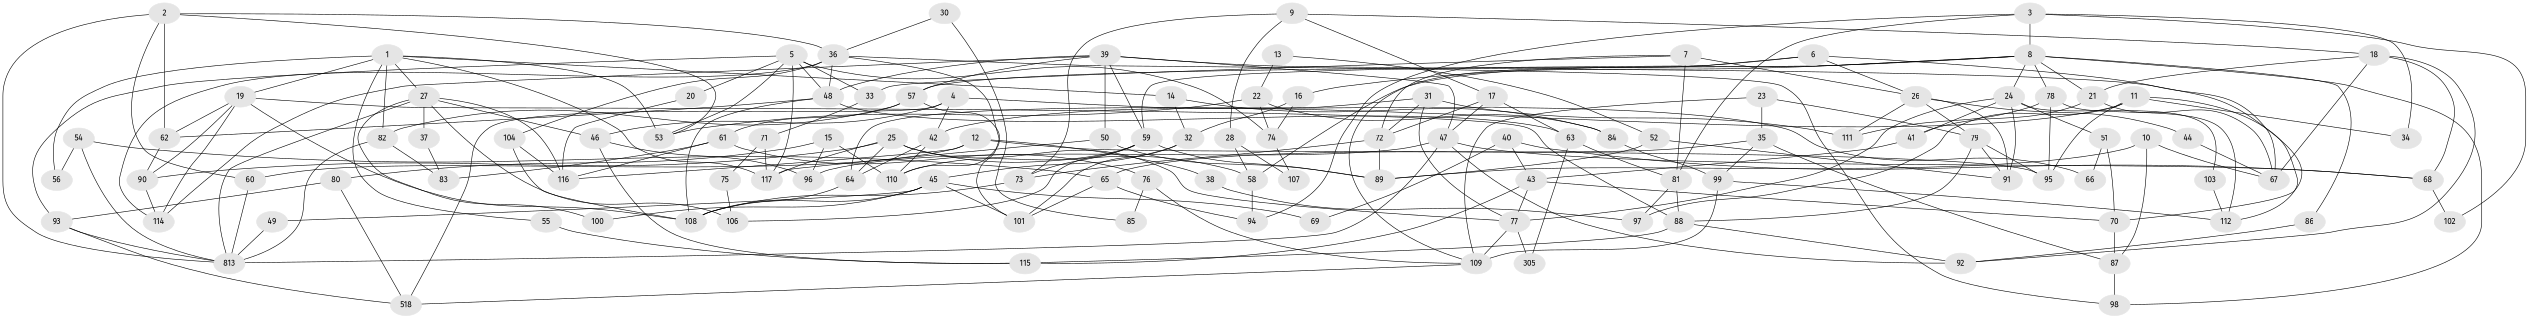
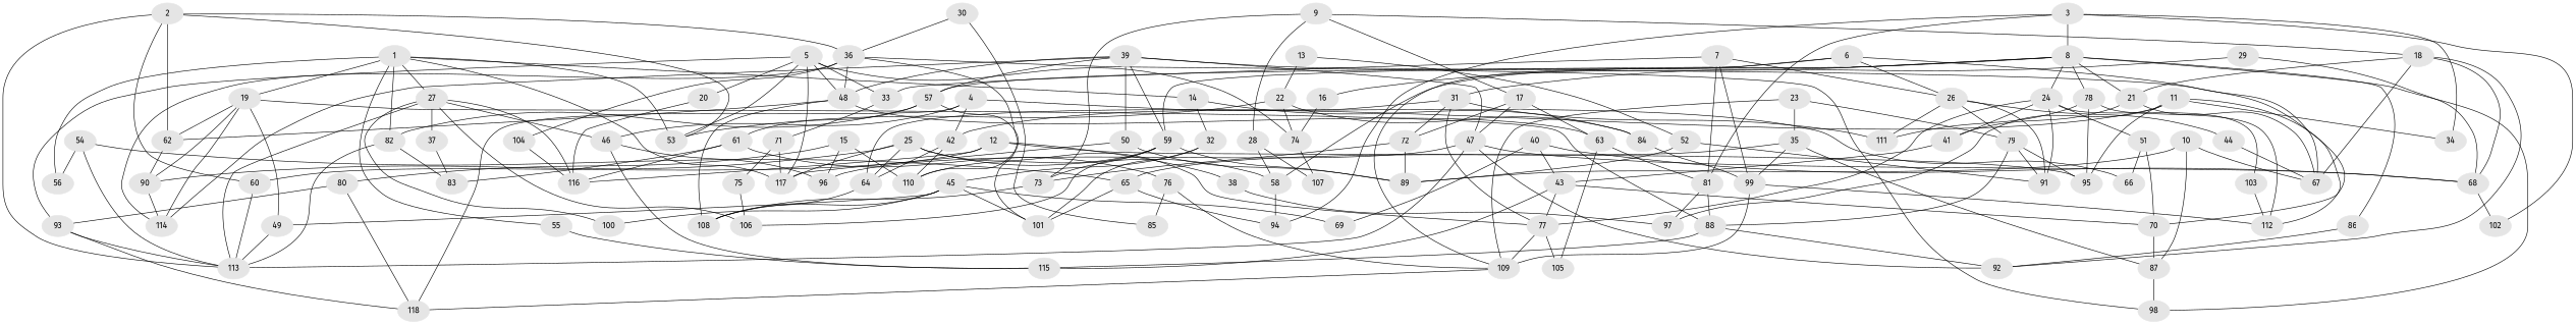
  graph {
    fontname="Fira Sans"
    node [color=gray90 fontname="Fira Sans" style=filled]
    edge [fontname="Fira Sans"]
    1
    14
    19
    27
    53
    55
    56
    82
    117
    32
    84
    62
    88
    90
    108
    114
-   113 [label=813]
+   113
    46
    116
    37
    100
    106
    115
    75
    83
    2
    36
    60
    48
    98
    110
    104
    3
    8
    34
    81
    94
    102
    16
    21
    24
    57
    58
    78
    86
    97
    4
    42
    66
-   118 [label=518]
+   118
    64
    96
    5
    20
    33
    74
    93
    71
    63
    107
    6
    26
    59
    67
    109
    79
    91
    44
    111
    73
    89
    7
    72
    41
    51
    77
    103
    101
    61
    95
    112
    92
    9
    17
    18
    28
    47
    68
    10
    87
    11
    12
    38
    13
    22
    52
    45
    99
    15
    80
-   105 [label=305]
+   105
    43
    23
    35
    65
    70
    25
+   29
    31
    30
    85
    69
    49
    39
    50
    40
    54
    76
    1 -- 14
    1 -- 19
    1 -- 27
    1 -- 53
    1 -- 55
    1 -- 56
    1 -- 82
    1 -- 117
    14 -- 32
    14 -- 84
    19 -- 62
    19 -- 88
    19 -- 90
-   19 -- 108
+   19 -- 49
    19 -- 114
    27 -- 113
    27 -- 46
    27 -- 116
    27 -- 37
    27 -- 100
    27 -- 106
    55 -- 115
    82 -- 113
    82 -- 83
    32 -- 101
    32 -- 45
    84 -- 99
    62 -- 90
    88 -- 115
    88 -- 92
    90 -- 114
    46 -- 115
    46 -- 96
    37 -- 83
    75 -- 106
    2 -- 53
    2 -- 62
    2 -- 113
    2 -- 36
    2 -- 60
    36 -- 114
    36 -- 48
    36 -- 98
    36 -- 110
    36 -- 104
    60 -- 113
    48 -- 62
    48 -- 108
    48 -- 63
-   104 -- 108
    104 -- 116
    3 -- 8
    3 -- 34
    3 -- 81
    3 -- 94
    3 -- 102
    8 -- 98
    8 -- 16
    8 -- 21
    8 -- 24
    8 -- 57
    8 -- 58
    8 -- 78
    8 -- 86
    81 -- 88
    81 -- 97
-   16 -- 32
    16 -- 74
    21 -- 67
    21 -- 41
    24 -- 91
    24 -- 41
    24 -- 51
    24 -- 77
    24 -- 103
    57 -- 82
    57 -- 101
    57 -- 61
    58 -- 94
    78 -- 111
    78 -- 95
    78 -- 112
    86 -- 92
    4 -- 46
    4 -- 42
    4 -- 66
    4 -- 118
    42 -- 110
    42 -- 64
    64 -- 108
    5 -- 53
    5 -- 117
    5 -- 48
    5 -- 20
    5 -- 33
    5 -- 74
    5 -- 93
    20 -- 116
    33 -- 71
    74 -- 107
    93 -- 113
    93 -- 118
    71 -- 117
    71 -- 75
    63 -- 81
    63 -- 105
    6 -- 26
    6 -- 59
    6 -- 67
    6 -- 109
    26 -- 79
    26 -- 91
    26 -- 44
    26 -- 111
    59 -- 106
    59 -- 110
    59 -- 73
    59 -- 89
    109 -- 118
    79 -- 88
    79 -- 91
    79 -- 95
    44 -- 67
    73 -- 108
    7 -- 81
    7 -- 33
    7 -- 26
-   7 -- 72
+   7 -- 99
    72 -- 73
    72 -- 89
    41 -- 43
    51 -- 66
    51 -- 70
    77 -- 109
    77 -- 105
    103 -- 112
    61 -- 116
    61 -- 83
    61 -- 76
    9 -- 73
    9 -- 17
    9 -- 18
    9 -- 28
    17 -- 63
    17 -- 72
    17 -- 47
    18 -- 21
    18 -- 67
    18 -- 92
    18 -- 68
    28 -- 58
    28 -- 107
    47 -- 113
    47 -- 96
    47 -- 92
    47 -- 68
    68 -- 102
    10 -- 67
    10 -- 89
    10 -- 87
    87 -- 98
    11 -- 34
    11 -- 97
    11 -- 42
    11 -- 95
    11 -- 112
    12 -- 116
    12 -- 60
    12 -- 95
    12 -- 38
    38 -- 97
    13 -- 22
    13 -- 52
    22 -- 53
    22 -- 84
    22 -- 74
    52 -- 91
    52 -- 89
    45 -- 108
    45 -- 100
    45 -- 101
    45 -- 69
    45 -- 49
    99 -- 109
    99 -- 112
    15 -- 110
    15 -- 96
    15 -- 80
    80 -- 118
    80 -- 93
    43 -- 115
    43 -- 77
    43 -- 70
    23 -- 109
    23 -- 79
    23 -- 35
    35 -- 87
    35 -- 99
    35 -- 65
    65 -- 94
    65 -- 101
    70 -- 87
    25 -- 117
    25 -- 90
    25 -- 58
    25 -- 64
    25 -- 77
+   29 -- 68
+   29 -- 31
    31 -- 64
    31 -- 111
    31 -- 72
    31 -- 77
    30 -- 36
    30 -- 85
    49 -- 113
    39 -- 114
    39 -- 48
    39 -- 57
    39 -- 59
    39 -- 47
    39 -- 70
    39 -- 50
    50 -- 117
    50 -- 89
    40 -- 68
    40 -- 43
    40 -- 69
    54 -- 56
    54 -- 113
    54 -- 65
    76 -- 109
    76 -- 85
  }
